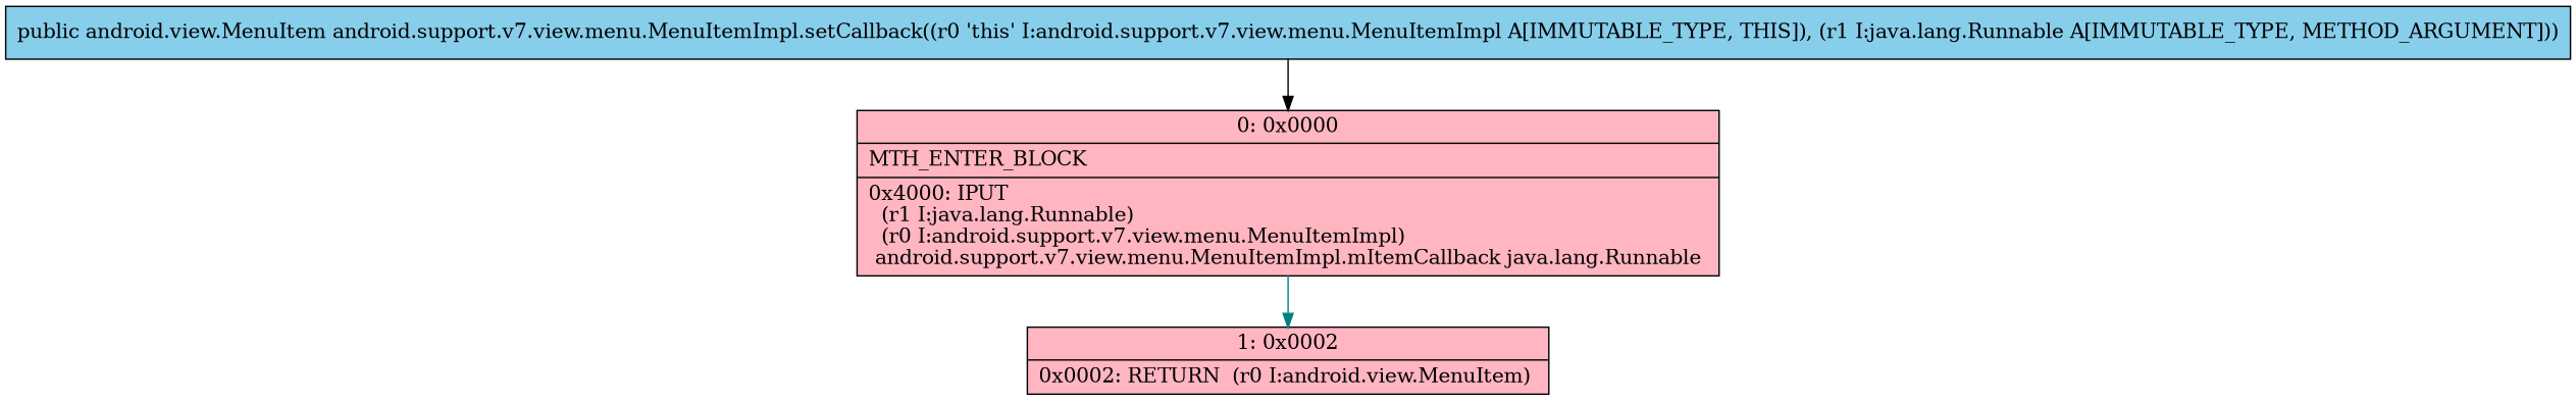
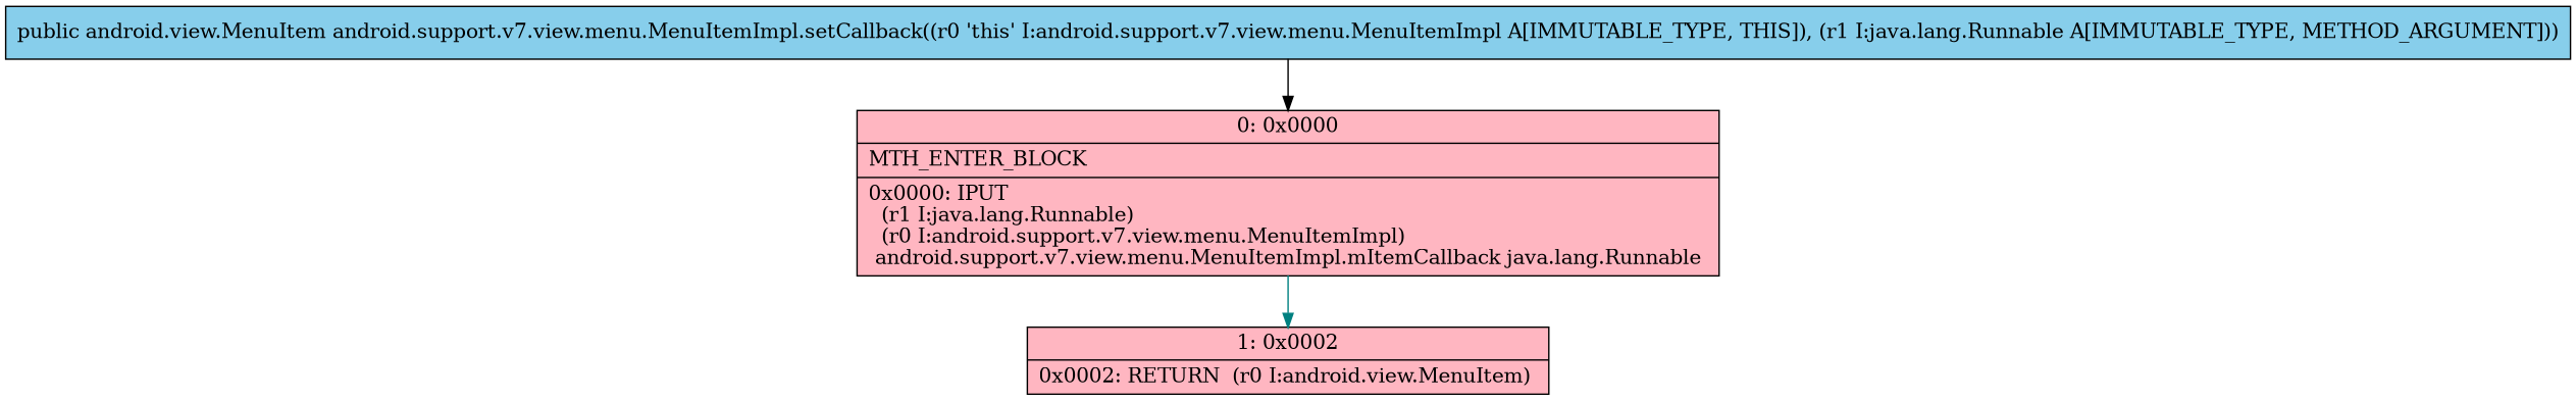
  digraph {
    node [shape=record style=filled fillcolor=lightpink]
-   n1 [label="{0\:\ 0x0000|MTH_ENTER_BLOCK\l|0x4000: IPUT  \l  (r1 I:java.lang.Runnable)\l  (r0 I:android.support.v7.view.menu.MenuItemImpl)\l android.support.v7.view.menu.MenuItemImpl.mItemCallback java.lang.Runnable \l}"]
+   n1 [label="{0\:\ 0x0000|MTH_ENTER_BLOCK\l|0x0000: IPUT  \l  (r1 I:java.lang.Runnable)\l  (r0 I:android.support.v7.view.menu.MenuItemImpl)\l android.support.v7.view.menu.MenuItemImpl.mItemCallback java.lang.Runnable \l}"]
    n2 [label="{1\:\ 0x0002|0x0002: RETURN  (r0 I:android.view.MenuItem) \l}"]
    n3 [label="{public android.view.MenuItem android.support.v7.view.menu.MenuItemImpl.setCallback((r0 'this' I:android.support.v7.view.menu.MenuItemImpl A[IMMUTABLE_TYPE, THIS]), (r1 I:java.lang.Runnable A[IMMUTABLE_TYPE, METHOD_ARGUMENT])) }" fillcolor=skyblue]
    n1 -> n2 [color=teal]
    n3 -> n1 [color=black]
  }
